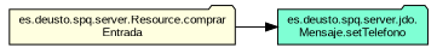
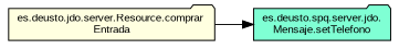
  digraph {
    rankdir=RL
    fontname="Liberation Sans"
    node [color=black fontname="Liberation Sans" fontsize=10 shape=folder style=filled]
    n1 [fillcolor=aquamarine fontcolor=black height=0.2 label="es.deusto.spq.server.jdo.\lMensaje.setTelefono" width=0.4]
-   n2 [fillcolor=lightyellow height=0.2 label="es.deusto.spq.server.Resource.comprar\lEntrada" width=0.4]
+   n2 [fillcolor=lightyellow height=0.2 label="es.deusto.jdo.server.Resource.comprar\lEntrada" width=0.4]
    n1 -> n2 [color=black dir=back fontname="Liberation Sans" fontsize=10 labelfontname=Helvetica labelfontsize=10 style=solid]
  }
